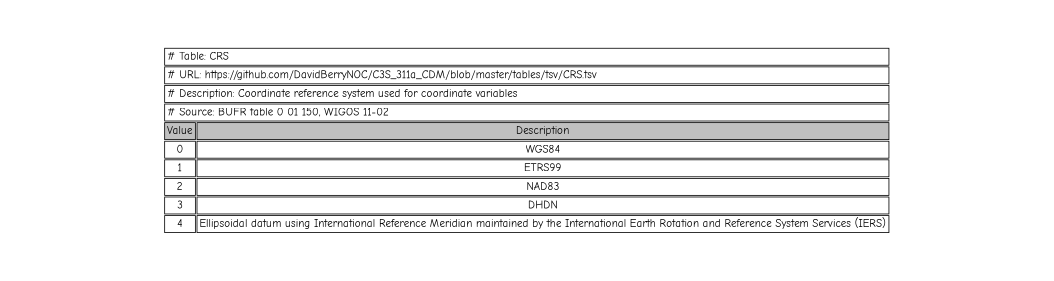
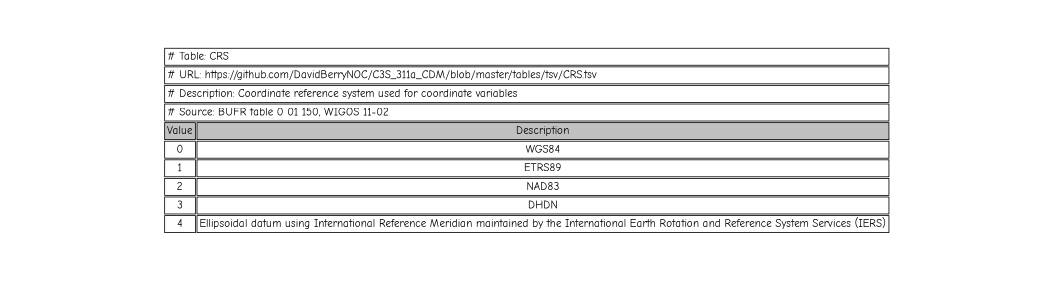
  digraph {
    fontname="Comic Neue"
-   n1 [color=white label=<<TABLE BORDER="0" CELLBORDER="1" CELLSPACING="2" COLOR="BLACK"> <TR><TD COLSPAN="2" ALIGN="left"># Table: CRS</TD></TR> <TR><TD COLSPAN="2" ALIGN="left"># URL: https://github.com/DavidBerryNOC/C3S_311a_CDM/blob/master/tables/tsv/CRS.tsv</TD></TR> <TR><TD ALIGN="left" COLSPAN="2"># Description: Coordinate reference system used for coordinate variables</TD></TR> <TR><TD ALIGN="left" COLSPAN="2"># Source: BUFR table 0 01 150, WIGOS 11-02</TD></TR> <TR><TD BGCOLOR="GRAY">Value</TD><TD BGCOLOR="GRAY">Description</TD></TR> <TR><TD>0</TD><TD>WGS84</TD></TR> <TR><TD>1</TD><TD>ETRS99</TD></TR> <TR><TD>2</TD><TD>NAD83</TD></TR> <TR><TD>3</TD><TD>DHDN</TD></TR> <TR><TD>4</TD><TD>Ellipsoidal datum using International Reference Meridian maintained by the International Earth Rotation and Reference System Services (IERS)</TD></TR> </TABLE>> fontname="Comic Neue"]
+   n1 [color=white label=<<TABLE BORDER="0" CELLBORDER="1" CELLSPACING="2" COLOR="BLACK"> <TR><TD COLSPAN="2" ALIGN="left"># Table: CRS</TD></TR> <TR><TD COLSPAN="2" ALIGN="left"># URL: https://github.com/DavidBerryNOC/C3S_311a_CDM/blob/master/tables/tsv/CRS.tsv</TD></TR> <TR><TD ALIGN="left" COLSPAN="2"># Description: Coordinate reference system used for coordinate variables</TD></TR> <TR><TD ALIGN="left" COLSPAN="2"># Source: BUFR table 0 01 150, WIGOS 11-02</TD></TR> <TR><TD BGCOLOR="GRAY">Value</TD><TD BGCOLOR="GRAY">Description</TD></TR> <TR><TD>0</TD><TD>WGS84</TD></TR> <TR><TD>1</TD><TD>ETRS89</TD></TR> <TR><TD>2</TD><TD>NAD83</TD></TR> <TR><TD>3</TD><TD>DHDN</TD></TR> <TR><TD>4</TD><TD>Ellipsoidal datum using International Reference Meridian maintained by the International Earth Rotation and Reference System Services (IERS)</TD></TR> </TABLE>> fontname="Comic Neue"]
  }
